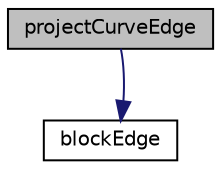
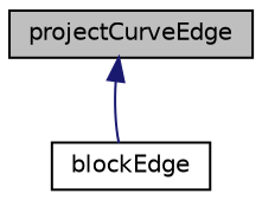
  digraph {
    node [color=black fontname=Helvetica fontsize=10 shape=record]
    n1 [fillcolor=grey75 fontcolor=black height=0.2 label=projectCurveEdge style=filled width=0.4]
    n2 [height=0.2 label=blockEdge width=0.4]
-   n2 -> n1 [color=midnightblue dir=back fontname=Helvetica fontsize=10 labelfontname=Helvetica labelfontsize=10 style=solid]
+   n1 -> n2 [color=midnightblue dir=back fontname=Helvetica fontsize=10 labelfontname=Helvetica labelfontsize=10 style=solid]
  }
